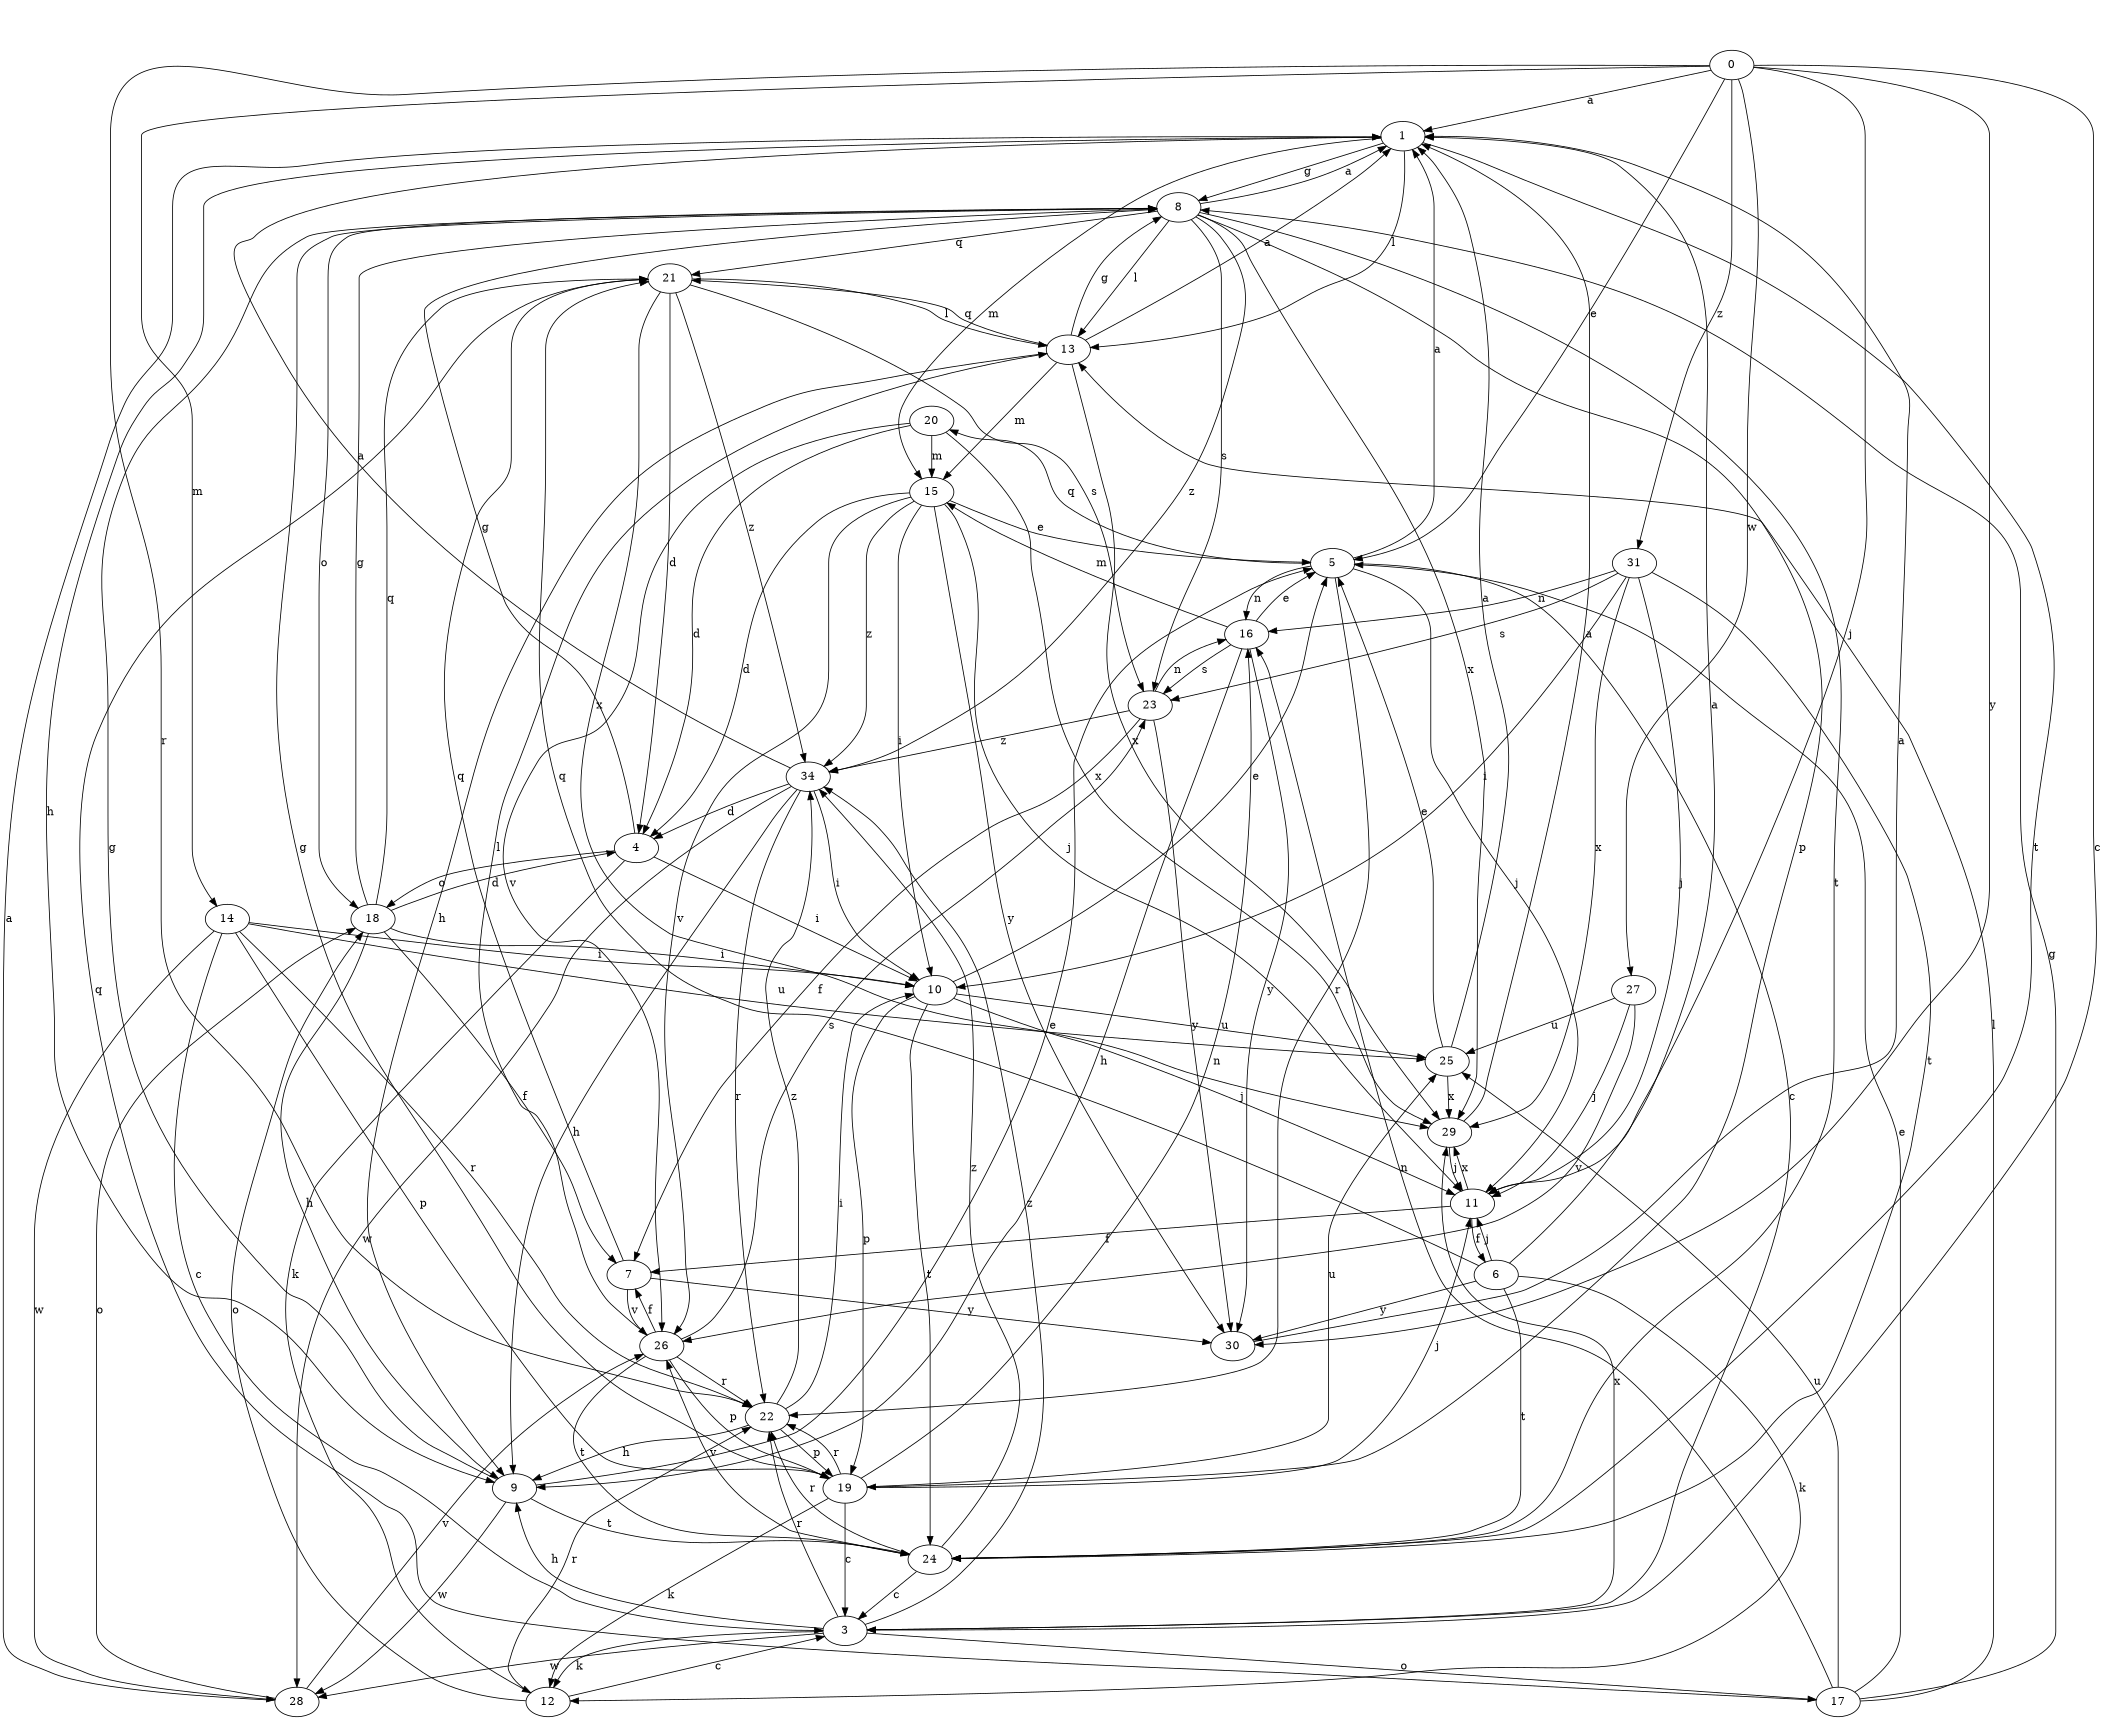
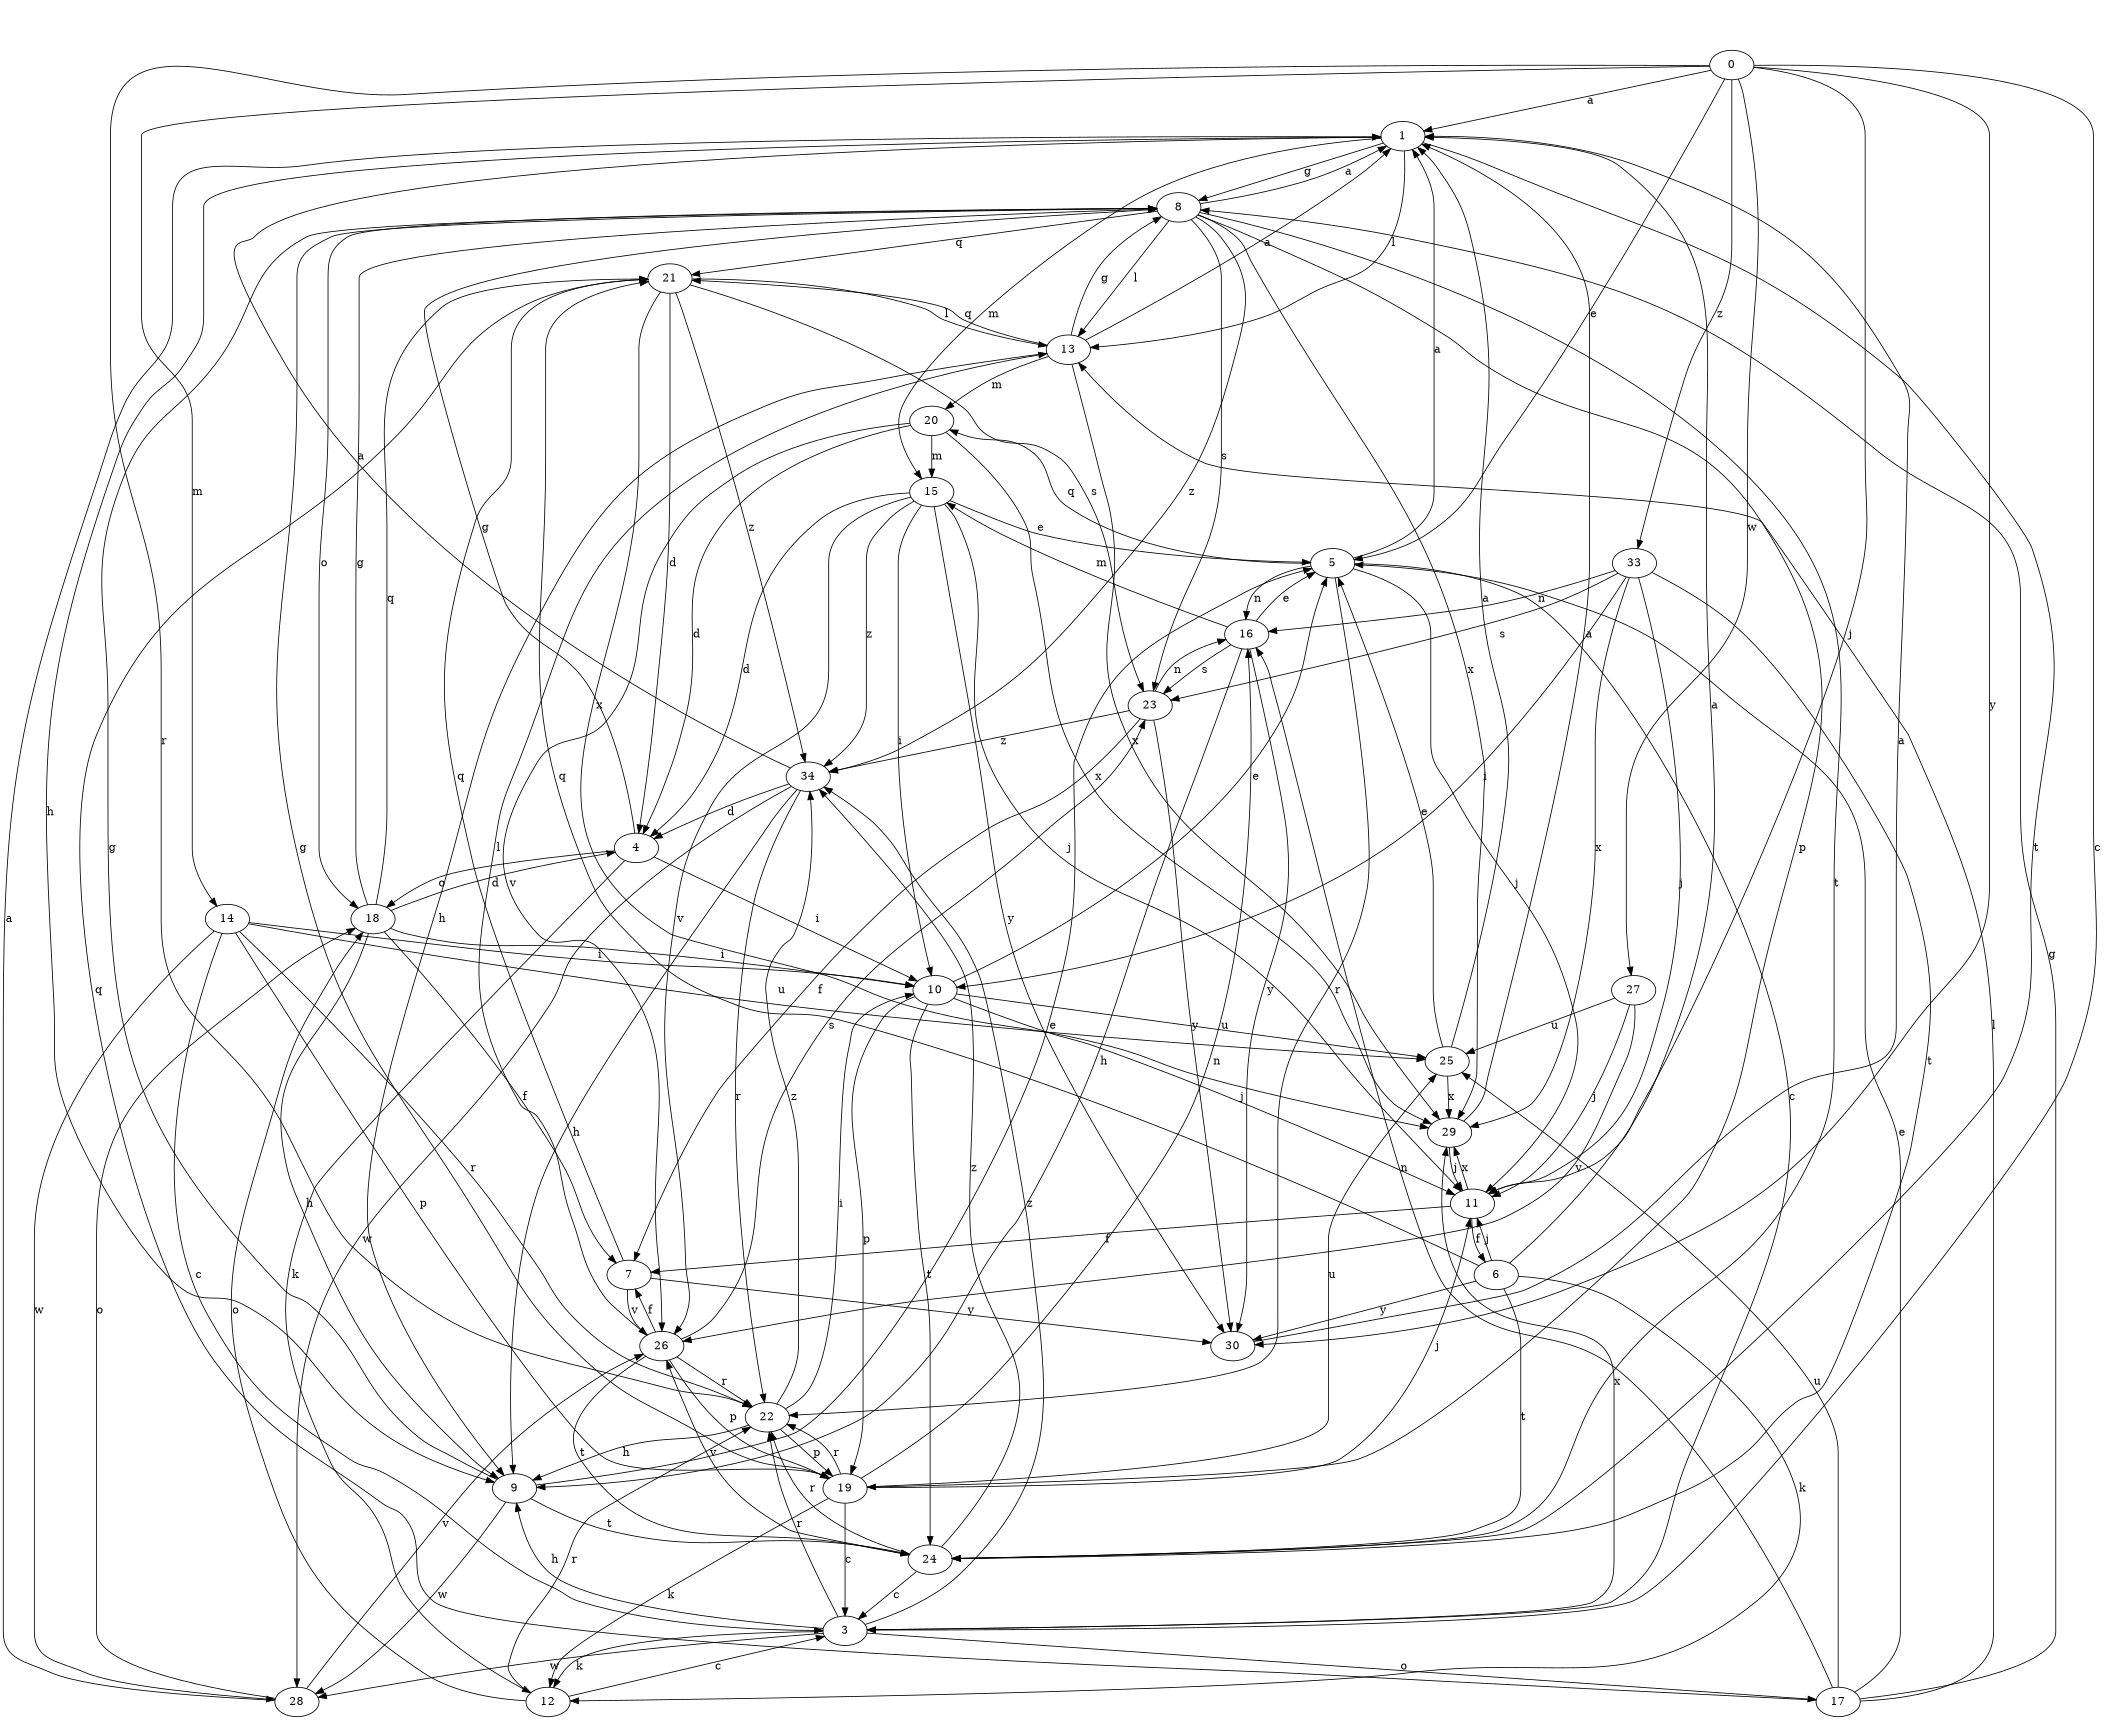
  strict digraph {
    0
    1
    3
    5
    11
    14
    22
    27
    30
-   33 [label=31]
+   33
    8
    9
    13
    15
    24
    12
    17
    28
    29
    34
    16
    20
    6
    7
    10
    19
    25
    26
    23
    18
    21
    4
    0 -> 1 [label=a]
    0 -> 3 [label=c]
    0 -> 5 [label=e]
    0 -> 11 [label=j]
    0 -> 14 [label=m]
    0 -> 22 [label=r]
    0 -> 27 [label=w]
    0 -> 30 [label=y]
    0 -> 33 [label=z]
    1 -> 8 [label=g]
    1 -> 9 [label=h]
    1 -> 13 [label=l]
    1 -> 15 [label=m]
    1 -> 24 [label=t]
    3 -> 22 [label=r]
    3 -> 9 [label=h]
    3 -> 12 [label=k]
    3 -> 17 [label=o]
    3 -> 28 [label=w]
    3 -> 29 [label=x]
    3 -> 34 [label=z]
    5 -> 1 [label=a]
    5 -> 3 [label=c]
    5 -> 11 [label=j]
    5 -> 22 [label=r]
    5 -> 16 [label=n]
    5 -> 20 [label=q]
    11 -> 29 [label=x]
    11 -> 6 [label=f]
    11 -> 7 [label=f]
    14 -> 3 [label=c]
    14 -> 22 [label=r]
    14 -> 28 [label=w]
    14 -> 10 [label=i]
    14 -> 19 [label=p]
    14 -> 25 [label=u]
    22 -> 9 [label=h]
    22 -> 34 [label=z]
    22 -> 10 [label=i]
    22 -> 19 [label=p]
    27 -> 11 [label=j]
    27 -> 25 [label=u]
    27 -> 26 [label=v]
    30 -> 1 [label=a]
    33 -> 11 [label=j]
    33 -> 24 [label=t]
    33 -> 29 [label=x]
    33 -> 16 [label=n]
    33 -> 10 [label=i]
    33 -> 23 [label=s]
    8 -> 1 [label=a]
    8 -> 13 [label=l]
    8 -> 24 [label=t]
    8 -> 29 [label=x]
    8 -> 34 [label=z]
    8 -> 19 [label=p]
    8 -> 23 [label=s]
    8 -> 18 [label=o]
    8 -> 21 [label=q]
    9 -> 5 [label=e]
    9 -> 8 [label=g]
    9 -> 24 [label=t]
    9 -> 28 [label=w]
    13 -> 1 [label=a]
    13 -> 8 [label=g]
    13 -> 9 [label=h]
-   13 -> 15 [label=m]
+   13 -> 20 [label=m]
    13 -> 29 [label=x]
    13 -> 21 [label=q]
    15 -> 5 [label=e]
    15 -> 11 [label=j]
    15 -> 30 [label=y]
    15 -> 34 [label=z]
    15 -> 10 [label=i]
    15 -> 26 [label=v]
    15 -> 4 [label=d]
    24 -> 3 [label=c]
    24 -> 22 [label=r]
    24 -> 34 [label=z]
    24 -> 26 [label=v]
    12 -> 3 [label=c]
    12 -> 22 [label=r]
    12 -> 18 [label=o]
    17 -> 5 [label=e]
    17 -> 8 [label=g]
    17 -> 13 [label=l]
    17 -> 16 [label=n]
    17 -> 25 [label=u]
    17 -> 21 [label=q]
    28 -> 1 [label=a]
    28 -> 26 [label=v]
    28 -> 18 [label=o]
    29 -> 1 [label=a]
    29 -> 11 [label=j]
    34 -> 1 [label=a]
    34 -> 22 [label=r]
    34 -> 9 [label=h]
    34 -> 28 [label=w]
-   34 -> 10 [label=i]
    34 -> 4 [label=d]
    16 -> 5 [label=e]
    16 -> 30 [label=y]
    16 -> 9 [label=h]
    16 -> 15 [label=m]
    16 -> 23 [label=s]
    20 -> 15 [label=m]
    20 -> 29 [label=x]
    20 -> 26 [label=v]
    20 -> 4 [label=d]
    6 -> 1 [label=a]
    6 -> 11 [label=j]
    6 -> 30 [label=y]
    6 -> 24 [label=t]
    6 -> 12 [label=k]
    6 -> 21 [label=q]
    7 -> 30 [label=y]
    7 -> 26 [label=v]
    7 -> 21 [label=q]
    10 -> 5 [label=e]
    10 -> 11 [label=j]
    10 -> 24 [label=t]
    10 -> 19 [label=p]
    10 -> 25 [label=u]
    19 -> 3 [label=c]
    19 -> 11 [label=j]
    19 -> 22 [label=r]
    19 -> 8 [label=g]
    19 -> 12 [label=k]
    19 -> 16 [label=n]
    19 -> 25 [label=u]
    25 -> 1 [label=a]
    25 -> 5 [label=e]
    25 -> 29 [label=x]
    26 -> 22 [label=r]
    26 -> 13 [label=l]
    26 -> 24 [label=t]
    26 -> 7 [label=f]
    26 -> 19 [label=p]
    26 -> 23 [label=s]
    23 -> 30 [label=y]
    23 -> 34 [label=z]
    23 -> 16 [label=n]
    23 -> 7 [label=f]
    18 -> 8 [label=g]
    18 -> 9 [label=h]
    18 -> 7 [label=f]
    18 -> 10 [label=i]
    18 -> 21 [label=q]
    18 -> 4 [label=d]
    21 -> 13 [label=l]
    21 -> 29 [label=x]
    21 -> 34 [label=z]
    21 -> 23 [label=s]
    21 -> 4 [label=d]
    4 -> 8 [label=g]
    4 -> 12 [label=k]
    4 -> 10 [label=i]
    4 -> 18 [label=o]
  }
